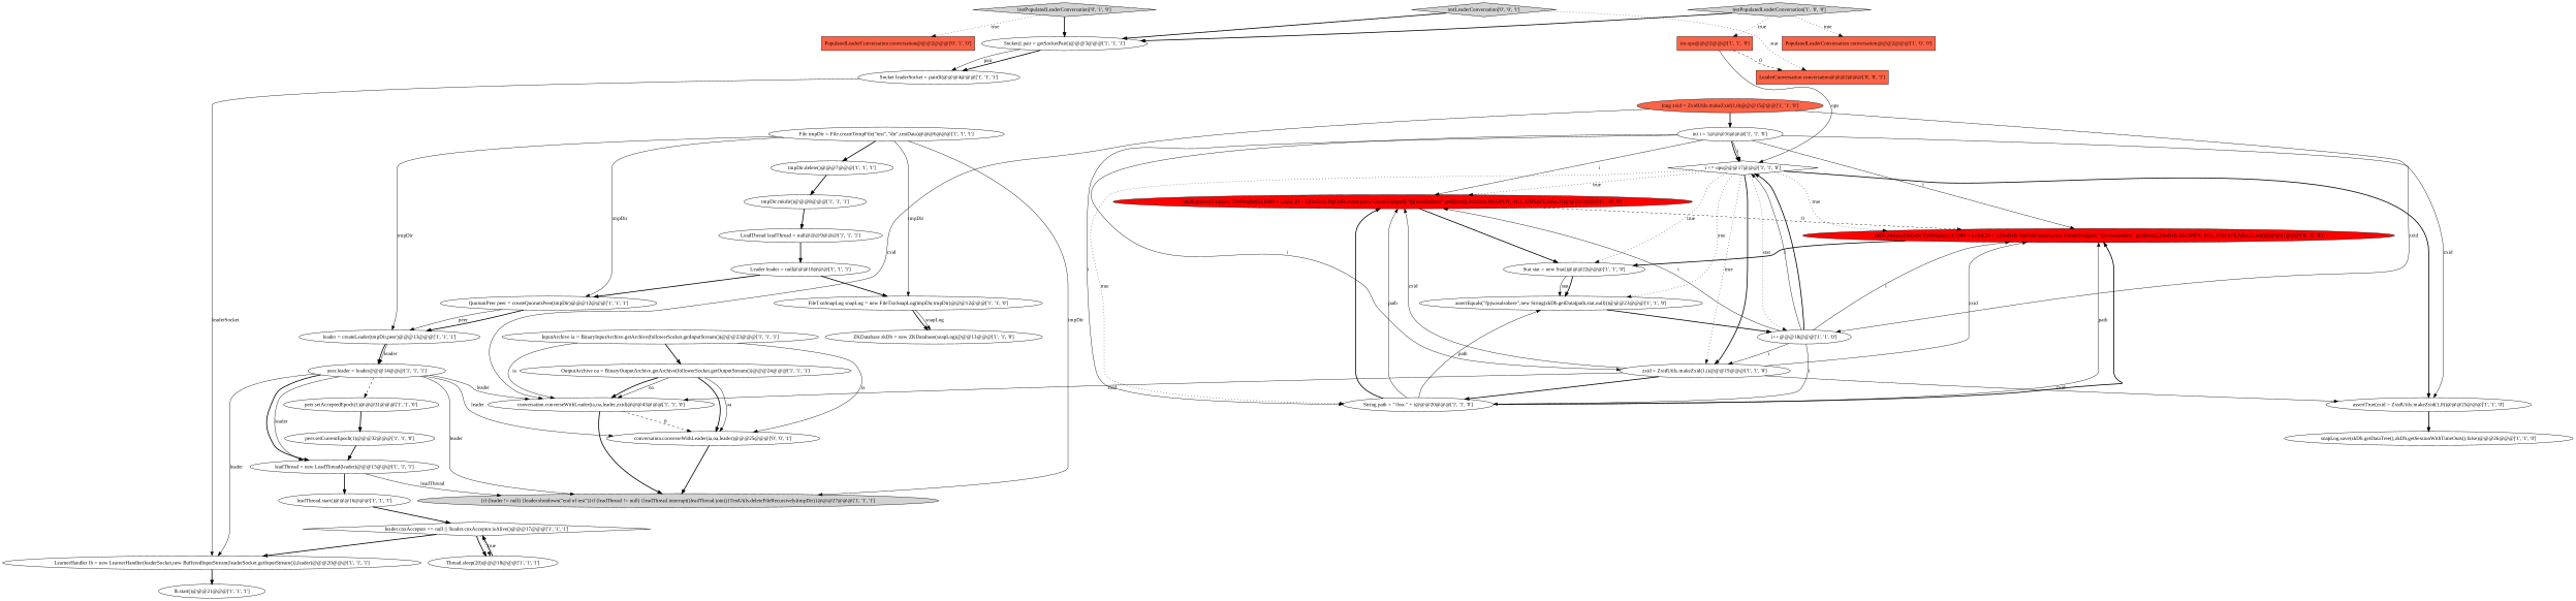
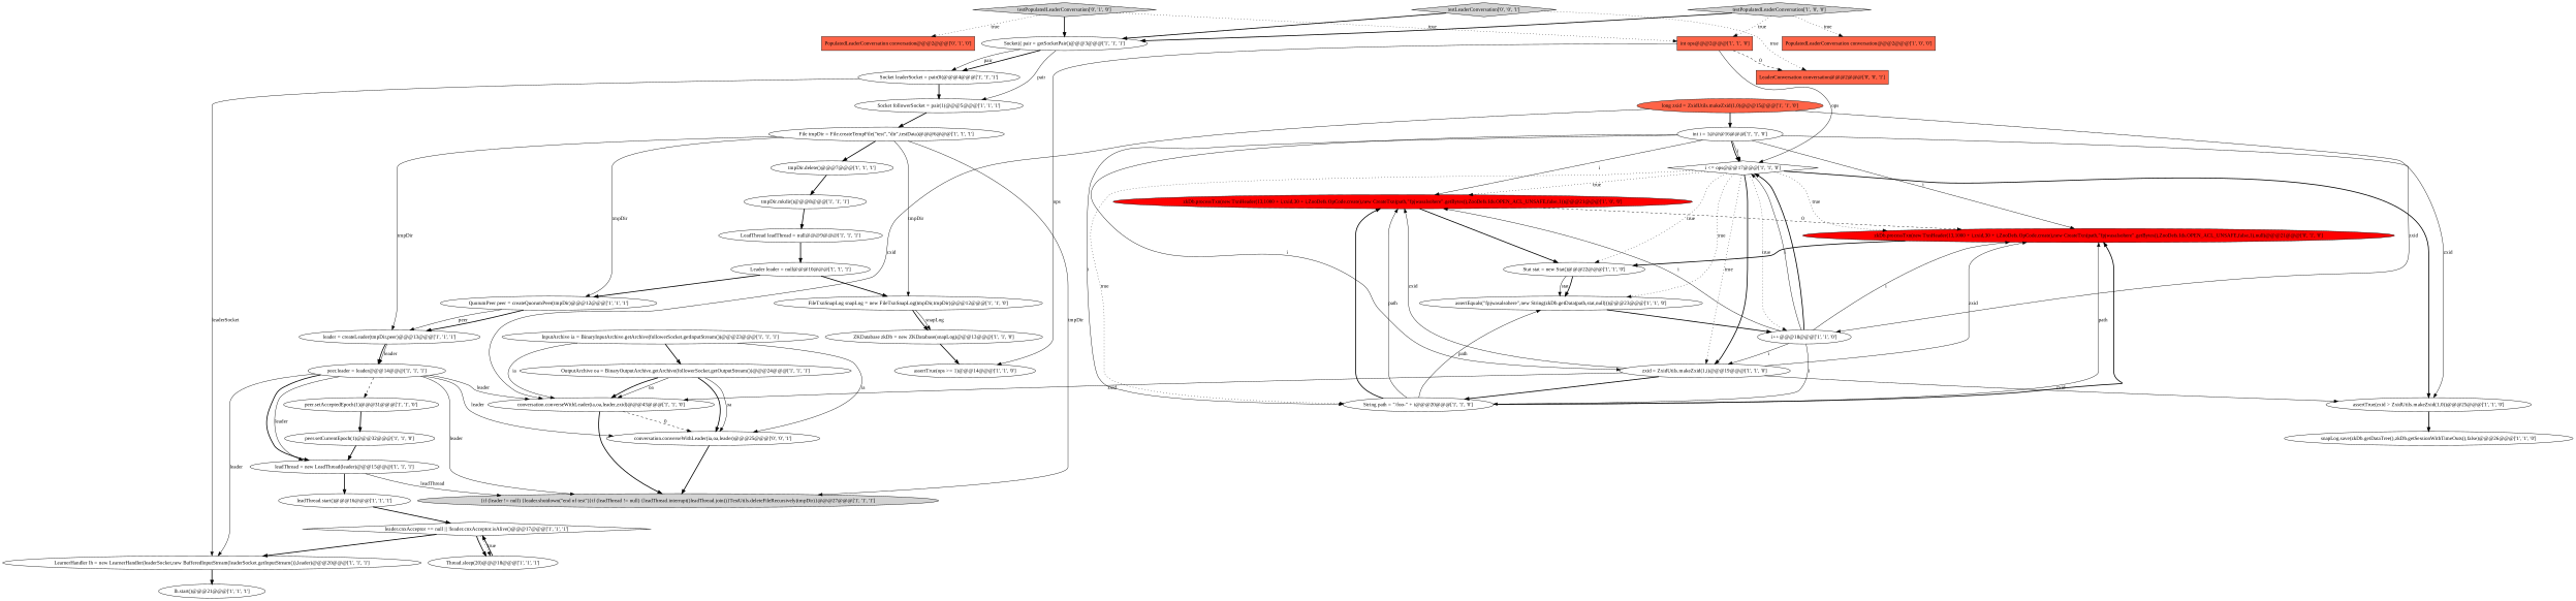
  digraph {
    fontname="Liberation Serif"
    node [fillcolor=white fontname="Liberation Serif" shape=ellipse style=filled]
    edge [fontname="Liberation Serif" style=bold]
    n1 [label="conversation.converseWithLeader(ia,oa,leader,zxid)@@@43@@@['1', '1', '0']"]
    n2 [label="conversation.converseWithLeader(ia,oa,leader)@@@25@@@['0', '0', '1']"]
    n3 [fillcolor=lightgray label="{if (leader != null) {leader.shutdown(\"end of test\")}if (leadThread != null) {leadThread.interrupt()leadThread.join()}TestUtils.deleteFileRecursively(tmpDir)}@@@27@@@['1', '1', '1']"]
    n4 [label="assertTrue(zxid > ZxidUtils.makeZxid(1,0))@@@25@@@['1', '1', '0']"]
    n5 [label="snapLog.save(zkDb.getDataTree(),zkDb.getSessionWithTimeOuts(),false)@@@26@@@['1', '1', '0']"]
+   n6 [label="Socket followerSocket = pair(1(@@@5@@@['1', '1', '1']"]
    n7 [label="File tmpDir = File.createTempFile(\"test\",\"dir\",testData)@@@6@@@['1', '1', '1']"]
    n8 [label="QuorumPeer peer = createQuorumPeer(tmpDir)@@@12@@@['1', '1', '1']"]
    n9 [label="leader = createLeader(tmpDir,peer)@@@13@@@['1', '1', '1']"]
    n10 [label="tmpDir.delete()@@@7@@@['1', '1', '1']"]
    n11 [label="FileTxnSnapLog snapLog = new FileTxnSnapLog(tmpDir,tmpDir)@@@12@@@['1', '1', '0']"]
    n12 [label="peer.leader = leader@@@14@@@['1', '1', '1']"]
    n13 [label="OutputArchive oa = BinaryOutputArchive.getArchive(followerSocket.getOutputStream())@@@24@@@['1', '1', '1']"]
    n14 [label="leadThread = new LeadThread(leader)@@@15@@@['1', '1', '1']"]
    n15 [label="leadThread.start()@@@16@@@['1', '1', '1']"]
    n16 [label="leader.cnxAcceptor == null || !leader.cnxAcceptor.isAlive()@@@17@@@['1', '1', '1']" shape=diamond]
    n17 [fillcolor=lightgray label="testPopulatedLeaderConversation['0', '1', '0']" shape=diamond]
    n18 [fillcolor=tomato label="int ops@@@2@@@['1', '1', '0']" shape=box]
    n19 [fillcolor=tomato label="PopulatedLeaderConversation conversation@@@2@@@['0', '1', '0']" shape=box]
    n20 [label="Socket(( pair = getSocketPair()@@@3@@@['1', '1', '1']"]
    n21 [label="i <= ops@@@17@@@['1', '1', '0']" shape=diamond]
+   n22 [label="assertTrue(ops >= 1)@@@14@@@['1', '1', '0']"]
    n23 [fillcolor=tomato label="LeaderConversation conversation@@@2@@@['0', '0', '1']" shape=box]
    n24 [label="Socket leaderSocket = pair(0(@@@4@@@['1', '1', '1']"]
    n25 [fillcolor=tomato label="long zxid = ZxidUtils.makeZxid(1,0)@@@15@@@['1', '1', '0']"]
    n26 [label="int i = 1@@@16@@@['1', '1', '0']"]
    n27 [fillcolor=red label="zkDb.processTxn(new TxnHeader(13,1000 + i,zxid,30 + i,ZooDefs.OpCode.create),new CreateTxn(path,\"fpjwasalsohere\".getBytes(),ZooDefs.Ids.OPEN_ACL_UNSAFE,false,1))@@@21@@@['1', '0', '0']"]
    n28 [fillcolor=red label="zkDb.processTxn(new TxnHeader(13,1000 + i,zxid,30 + i,ZooDefs.OpCode.create),new CreateTxn(path,\"fpjwasalsohere\".getBytes(),ZooDefs.Ids.OPEN_ACL_UNSAFE,false,1),null)@@@21@@@['0', '1', '0']"]
    n29 [label="String path = \"/foo-\" + i@@@20@@@['1', '1', '0']"]
    n30 [label="zxid = ZxidUtils.makeZxid(1,i)@@@19@@@['1', '1', '0']"]
    n31 [label="i++@@@18@@@['1', '1', '0']"]
    n32 [label="Stat stat = new Stat()@@@22@@@['1', '1', '0']"]
    n33 [label="assertEquals(\"fpjwasalsohere\",new String(zkDb.getData(path,stat,null)))@@@23@@@['1', '1', '0']"]
    n34 [label="ZKDatabase zkDb = new ZKDatabase(snapLog)@@@13@@@['1', '1', '0']"]
    n35 [fillcolor=lightgray label="testLeaderConversation['0', '0', '1']" shape=diamond]
    n36 [label="tmpDir.mkdir()@@@8@@@['1', '1', '1']"]
    n37 [label="LeadThread leadThread = null@@@9@@@['1', '1', '1']"]
    n38 [label="Leader leader = null@@@10@@@['1', '1', '1']"]
    n39 [label="LearnerHandler lh = new LearnerHandler(leaderSocket,new BufferedInputStream(leaderSocket.getInputStream()),leader)@@@20@@@['1', '1', '1']"]
    n40 [label="lh.start()@@@21@@@['1', '1', '1']"]
    n41 [label="peer.setAcceptedEpoch(1)@@@31@@@['1', '1', '0']"]
    n42 [label="peer.setCurrentEpoch(1)@@@32@@@['1', '1', '0']"]
    n43 [fillcolor=tomato label="PopulatedLeaderConversation conversation@@@2@@@['1', '0', '0']" shape=box]
    n44 [label="InputArchive ia = BinaryInputArchive.getArchive(followerSocket.getInputStream())@@@23@@@['1', '1', '1']"]
    n45 [label="Thread.sleep(20)@@@18@@@['1', '1', '1']"]
    n46 [fillcolor=lightgray label="testPopulatedLeaderConversation['1', '0', '0']" shape=diamond]
    n1 -> n2 [label=0 style=dashed]
    n1 -> n3
    n2 -> n3
    n4 -> n5
+   n6 -> n7
    n7 -> n3 [label=tmpDir style=solid]
    n7 -> n8 [label=tmpDir style=solid]
    n7 -> n9 [label=tmpDir style=solid]
    n7 -> n10
    n7 -> n11 [label=tmpDir style=solid]
    n8 -> n9 [label=peer style=solid]
    n8 -> n9
    n9 -> n12 [label=leader style=solid]
    n9 -> n12
    n10 -> n36
    n11 -> n34
    n11 -> n34 [label=snapLog style=solid]
    n12 -> n1 [label=leader style=solid]
    n12 -> n2 [label=leader style=solid]
    n12 -> n3 [label=leader style=solid]
    n12 -> n14 [label=leader style=solid]
    n12 -> n14
    n12 -> n39 [label=leader style=solid]
    n12 -> n41 [style=dashed]
    n13 -> n1 [label=oa style=solid]
    n13 -> n1
    n13 -> n2
    n13 -> n2 [label=oa style=solid]
    n14 -> n3 [label=leadThread style=solid]
    n14 -> n15
    n15 -> n16
    n16 -> n39
    n16 -> n45 [label=true style=dotted]
    n16 -> n45
+   n17 -> n18 [label=true style=dotted]
    n17 -> n19 [label=true style=dotted]
    n17 -> n20
    n18 -> n21 [label=ops style=solid]
+   n18 -> n22 [label=ops style=solid]
    n18 -> n23 [label=0 style=dashed]
+   n20 -> n6 [label=pair style=solid]
    n20 -> n24
    n20 -> n24 [label=pair style=solid]
    n21 -> n4
    n21 -> n27 [label=true style=dotted]
    n21 -> n28 [label=true style=dotted]
    n21 -> n29 [label=true style=dotted]
    n21 -> n30
    n21 -> n30 [label=true style=dotted]
-   n21 -> n31 [label=stat style=dotted]
+   n21 -> n31 [label=true style=dotted]
    n21 -> n32 [label=true style=dotted]
    n21 -> n33 [label=true style=dotted]
+   n24 -> n6
    n24 -> n39 [label=leaderSocket style=solid]
    n25 -> n1 [label=zxid style=solid]
    n25 -> n4 [label=zxid style=solid]
    n25 -> n26
    n26 -> n21
    n26 -> n21 [label=i style=solid]
    n26 -> n27 [label=i style=solid]
    n26 -> n28 [label=i style=solid]
    n26 -> n29 [label=i style=solid]
    n26 -> n30 [label=i style=solid]
    n26 -> n31 [label=zxid style=solid]
    n27 -> n28 [label=0 style=dashed]
    n27 -> n32
    n28 -> n32
    n29 -> n27
    n29 -> n27 [label=path style=solid]
    n29 -> n28 [label=path style=solid]
    n29 -> n28
    n29 -> n33 [label=path style=solid]
    n30 -> n1 [label=zxid style=solid]
    n30 -> n4 [label=zxid style=solid]
    n30 -> n27 [label=zxid style=solid]
    n30 -> n28 [label=zxid style=solid]
    n30 -> n29
    n31 -> n21 [label=i style=solid]
    n31 -> n21
    n31 -> n27 [label=i style=solid]
    n31 -> n28 [label=i style=solid]
    n31 -> n29 [label=i style=solid]
    n31 -> n30 [label=i style=solid]
    n32 -> n33 [label=stat style=solid]
    n32 -> n33
    n33 -> n31
+   n34 -> n22
    n35 -> n20
-   n35 -> n23 [label=stat style=dotted]
+   n35 -> n23 [label=true style=dotted]
    n36 -> n37
    n37 -> n38
    n38 -> n8
    n38 -> n11
    n39 -> n40
    n41 -> n42
    n42 -> n14
    n44 -> n1 [label=ia style=solid]
    n44 -> n2 [label=ia style=solid]
    n44 -> n13
    n45 -> n16
    n46 -> n18 [label=true style=dotted]
    n46 -> n20
    n46 -> n43 [label=true style=dotted]
  }
